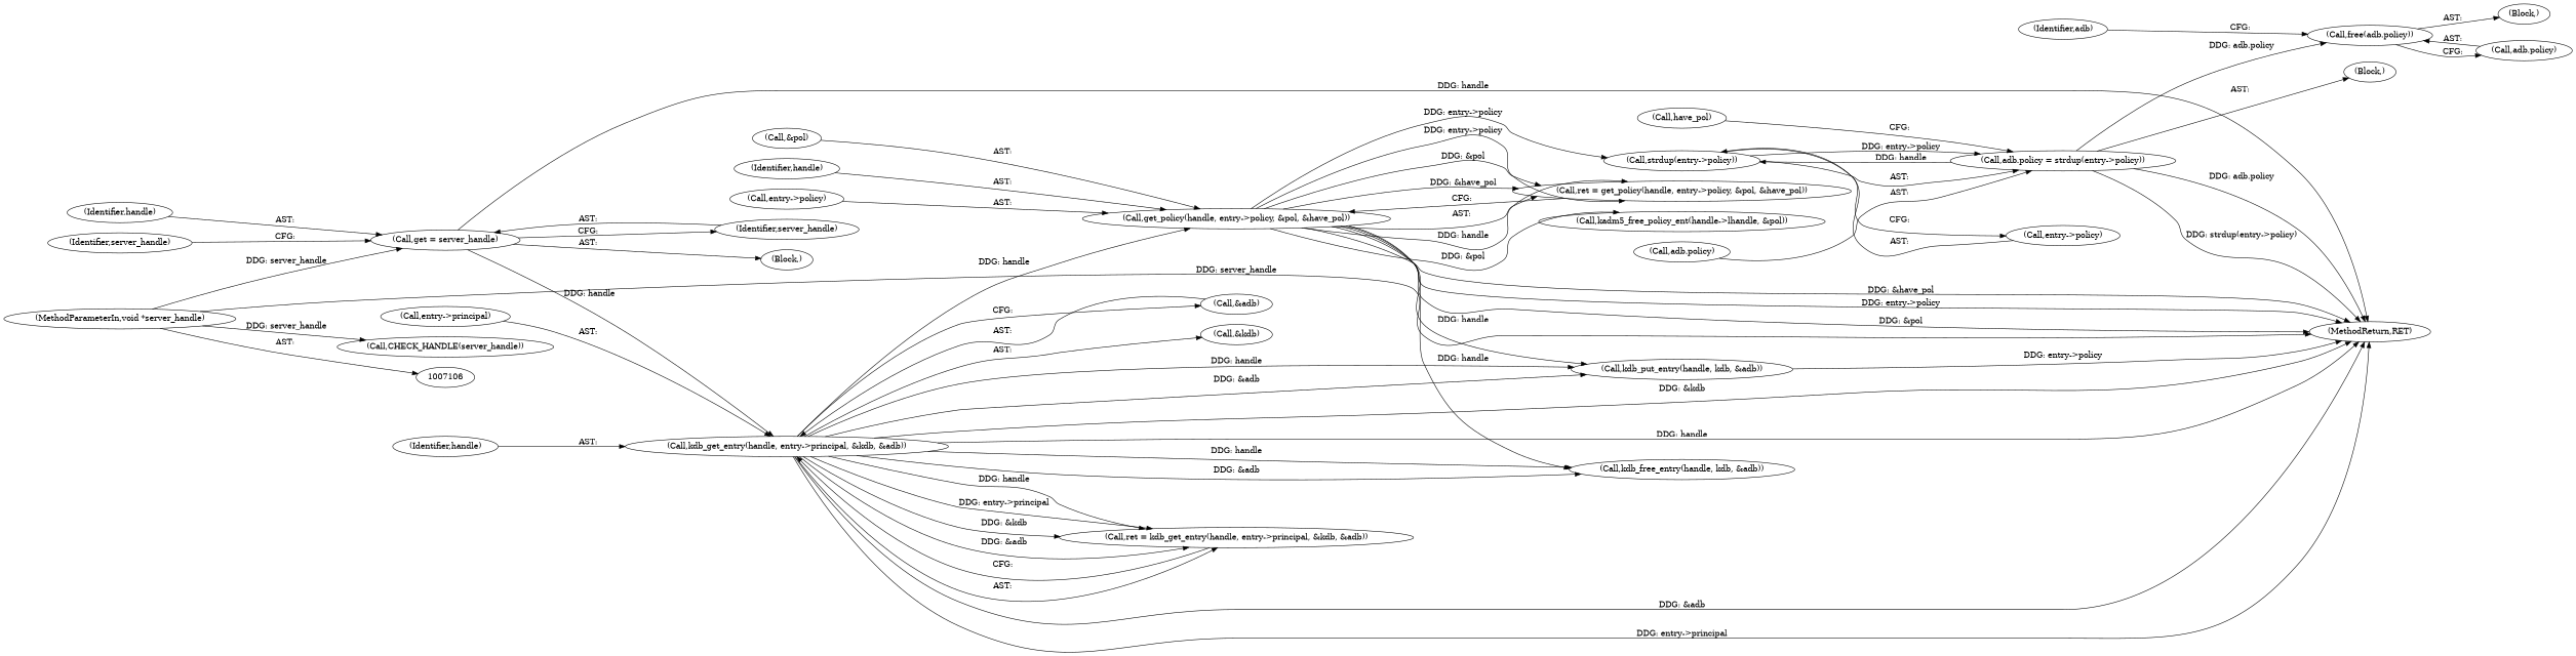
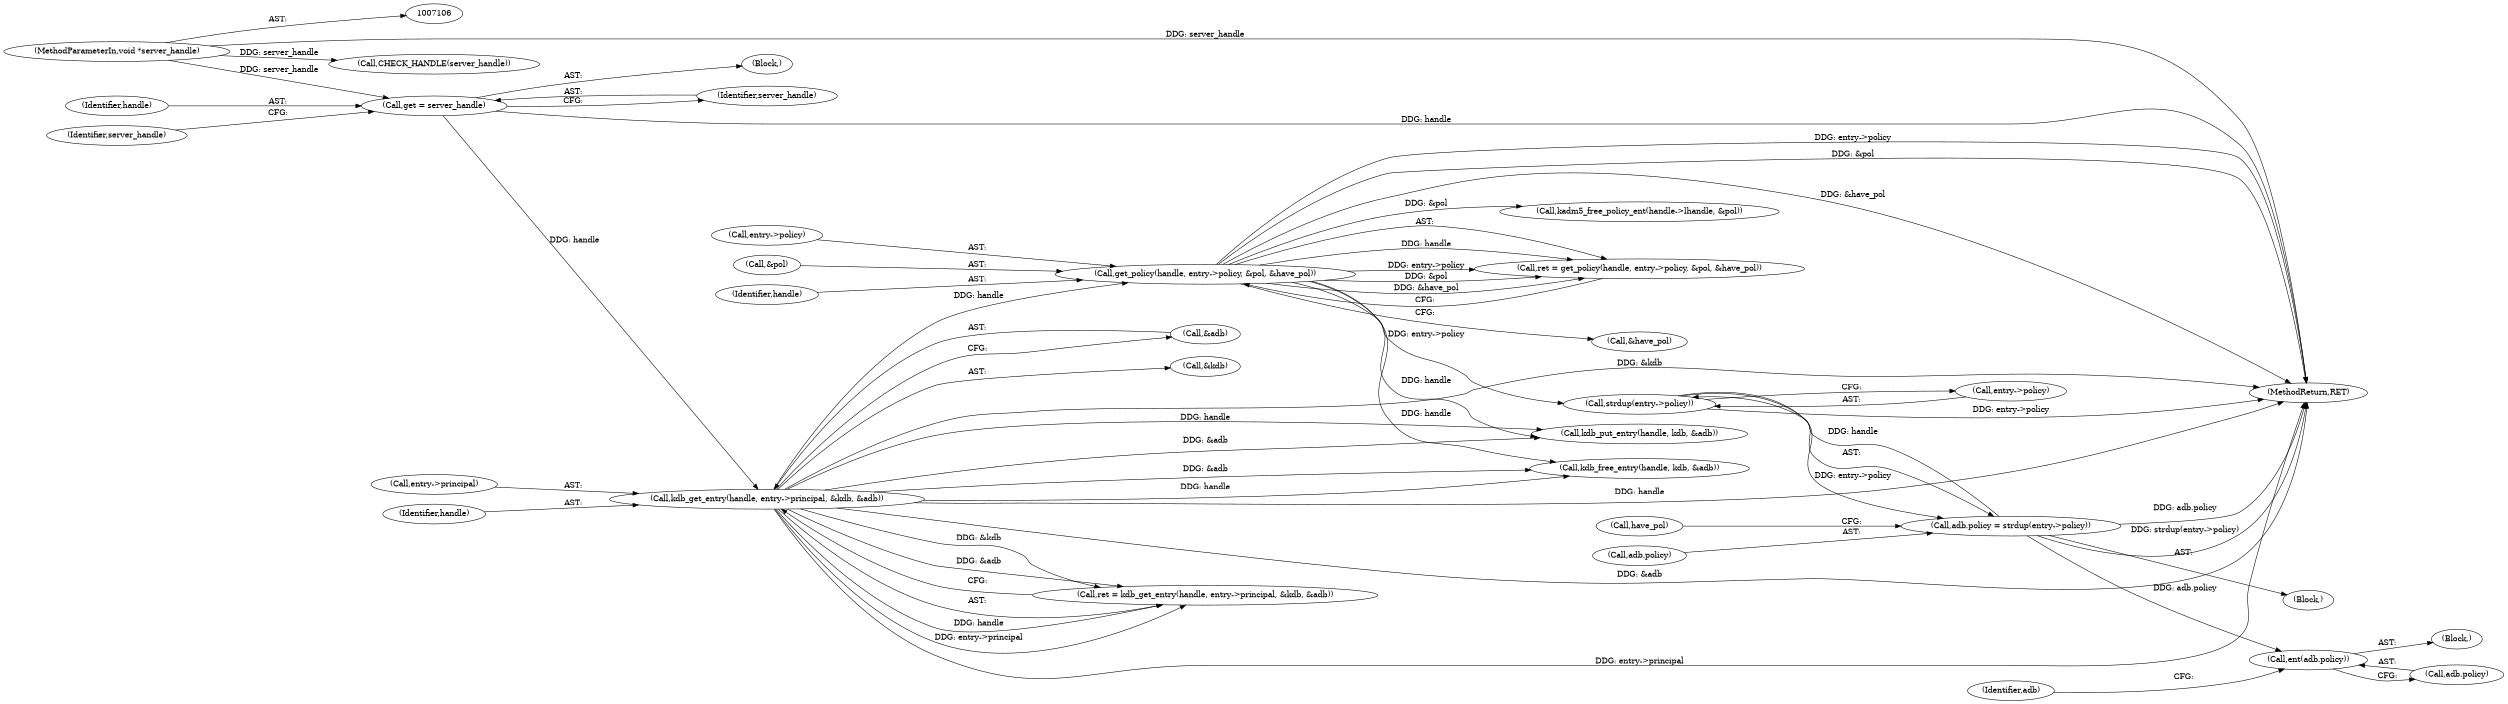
  digraph {
    fontname="DejaVu Serif"
    rankdir=LR
    node [fontname="DejaVu Serif"]
    edge [fontname="DejaVu Serif"]
    n1 [label="(Call,strdup(entry->policy))"]
    n2 [label="(Call,adb.policy = strdup(entry->policy))"]
    n3 [label="(MethodReturn,RET)"]
    n4 [label="(Call,entry->policy)"]
-   n5 [label="(Call,free(adb.policy))"]
+   n5 [label="(Call,ent(adb.policy))"]
    n6 [label="(Block,)"]
    n7 [label="(Call,get_policy(handle, entry->policy, &pol, &have_pol))"]
+   n8 [label="(Call,&have_pol)"]
    n9 [label="(Call,ret = get_policy(handle, entry->policy, &pol, &have_pol))"]
    n10 [label="(Call,kadm5_free_policy_ent(handle->lhandle, &pol))"]
    n11 [label="(Call,kdb_put_entry(handle, kdb, &adb))"]
    n12 [label="(Call,kdb_free_entry(handle, kdb, &adb))"]
    n13 [label="(Call,kdb_get_entry(handle, entry->principal, &kdb, &adb))"]
    n14 [label="(Call,ret = kdb_get_entry(handle, entry->principal, &kdb, &adb))"]
    n15 [label="(Call,&adb)"]
    n16 [label="(Call,&kdb)"]
    n17 [label="(Call,get = server_handle)"]
    n18 [label="(Identifier,server_handle)"]
    n19 [label="(Block,)"]
    n20 [label="(MethodParameterIn,void *server_handle)"]
    n21 [label="(Call,CHECK_HANDLE(server_handle))"]
    n22 [label=1007106]
    n23 [label="(Block,)"]
    n24 [label="(Call,adb.policy)"]
    n25 [label="(Call,adb.policy)"]
    n26 [label="(Call,entry->principal)"]
    n27 [label="(Call,entry->policy)"]
    n28 [label="(Call,&pol)"]
    n29 [label="(Identifier,handle)"]
    n30 [label="(Identifier,handle)"]
    n31 [label="(Identifier,server_handle)"]
    n32 [label="(Identifier,handle)"]
    n33 [label="(Call,have_pol)"]
    n34 [label="(Identifier,adb)"]
    n1 -> n2 [label="AST: "]
    n1 -> n2 [label="DDG: entry->policy"]
-   n11 -> n3 [label="DDG: entry->policy"]
+   n1 -> n3 [label="DDG: entry->policy"]
    n1 -> n4 [label="CFG: "]
    n2 -> n1 [label="DDG: handle"]
    n2 -> n3 [label="DDG: adb.policy"]
    n2 -> n3 [label="DDG: strdup(entry->policy)"]
    n2 -> n5 [label="DDG: adb.policy"]
    n2 -> n6 [label="AST: "]
    n4 -> n1 [label="AST: "]
    n5 -> n23 [label="AST: "]
    n5 -> n24 [label="CFG: "]
    n7 -> n1 [label="DDG: entry->policy"]
    n7 -> n3 [label="DDG: entry->policy"]
    n7 -> n3 [label="DDG: &pol"]
    n7 -> n3 [label="DDG: &have_pol"]
+   n7 -> n8 [label="CFG: "]
    n7 -> n9 [label="AST: "]
    n7 -> n9 [label="DDG: handle"]
    n7 -> n9 [label="DDG: entry->policy"]
    n7 -> n9 [label="DDG: &pol"]
    n7 -> n9 [label="DDG: &have_pol"]
    n7 -> n10 [label="DDG: &pol"]
    n7 -> n11 [label="DDG: handle"]
    n7 -> n12 [label="DDG: handle"]
    n9 -> n7 [label="CFG: "]
    n13 -> n3 [label="DDG: &kdb"]
    n13 -> n3 [label="DDG: handle"]
    n13 -> n3 [label="DDG: &adb"]
    n13 -> n3 [label="DDG: entry->principal"]
    n13 -> n7 [label="DDG: handle"]
    n13 -> n11 [label="DDG: handle"]
    n13 -> n11 [label="DDG: &adb"]
    n13 -> n12 [label="DDG: handle"]
    n13 -> n12 [label="DDG: &adb"]
    n13 -> n14 [label="AST: "]
    n13 -> n14 [label="DDG: handle"]
    n13 -> n14 [label="DDG: entry->principal"]
    n13 -> n14 [label="DDG: &kdb"]
    n13 -> n14 [label="DDG: &adb"]
    n13 -> n15 [label="CFG: "]
    n13 -> n16 [label="AST: "]
    n14 -> n13 [label="CFG: "]
    n15 -> n13 [label="AST: "]
    n17 -> n3 [label="DDG: handle"]
    n17 -> n13 [label="DDG: handle"]
    n17 -> n18 [label="CFG: "]
    n17 -> n19 [label="AST: "]
    n18 -> n17 [label="AST: "]
    n20 -> n3 [label="DDG: server_handle"]
    n20 -> n17 [label="DDG: server_handle"]
    n20 -> n21 [label="DDG: server_handle"]
    n20 -> n22 [label="AST: "]
    n24 -> n5 [label="AST: "]
    n25 -> n2 [label="AST: "]
    n26 -> n13 [label="AST: "]
    n27 -> n7 [label="AST: "]
    n28 -> n7 [label="AST: "]
    n29 -> n17 [label="AST: "]
    n30 -> n7 [label="AST: "]
    n31 -> n17 [label="CFG: "]
    n32 -> n13 [label="AST: "]
    n33 -> n2 [label="CFG: "]
    n34 -> n5 [label="CFG: "]
  }
